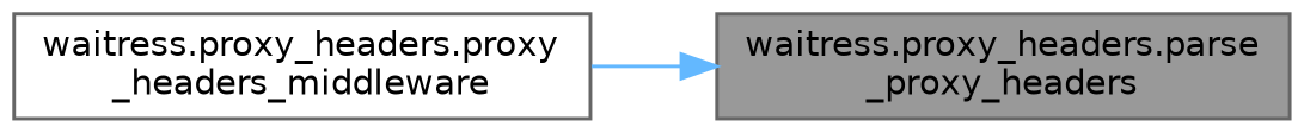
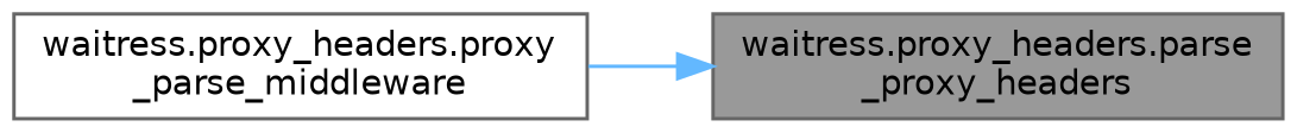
  digraph {
    rankdir=RL
    node [fontname=Helvetica fontsize=10 shape=box style=filled]
    n1 [color=gray40 fillcolor=grey60 fontcolor=black height=0.2 label="waitress.proxy_headers.parse\l_proxy_headers" width=0.4]
-   n2 [color=grey40 fillcolor=white height=0.2 label="waitress.proxy_headers.proxy\l_headers_middleware" width=0.4]
+   n2 [color=grey40 fillcolor=white height=0.2 label="waitress.proxy_headers.proxy\l_parse_middleware" width=0.4]
    n1 -> n2 [color=steelblue1 dir=back fontname=Helvetica fontsize=10 labelfontname=Helvetica labelfontsize=10 style=solid]
  }
